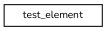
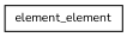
  digraph {
    rankdir=TB
    fontname=Nunito
-   n1 [color=black fillcolor=white fontname=Nunito fontsize=10 height=0.2 label=test_element shape=record style=filled width=0.4]
+   n1 [color=black fillcolor=white fontname=Nunito fontsize=10 height=0.2 label=element_element shape=record style=filled width=0.4]
  }
